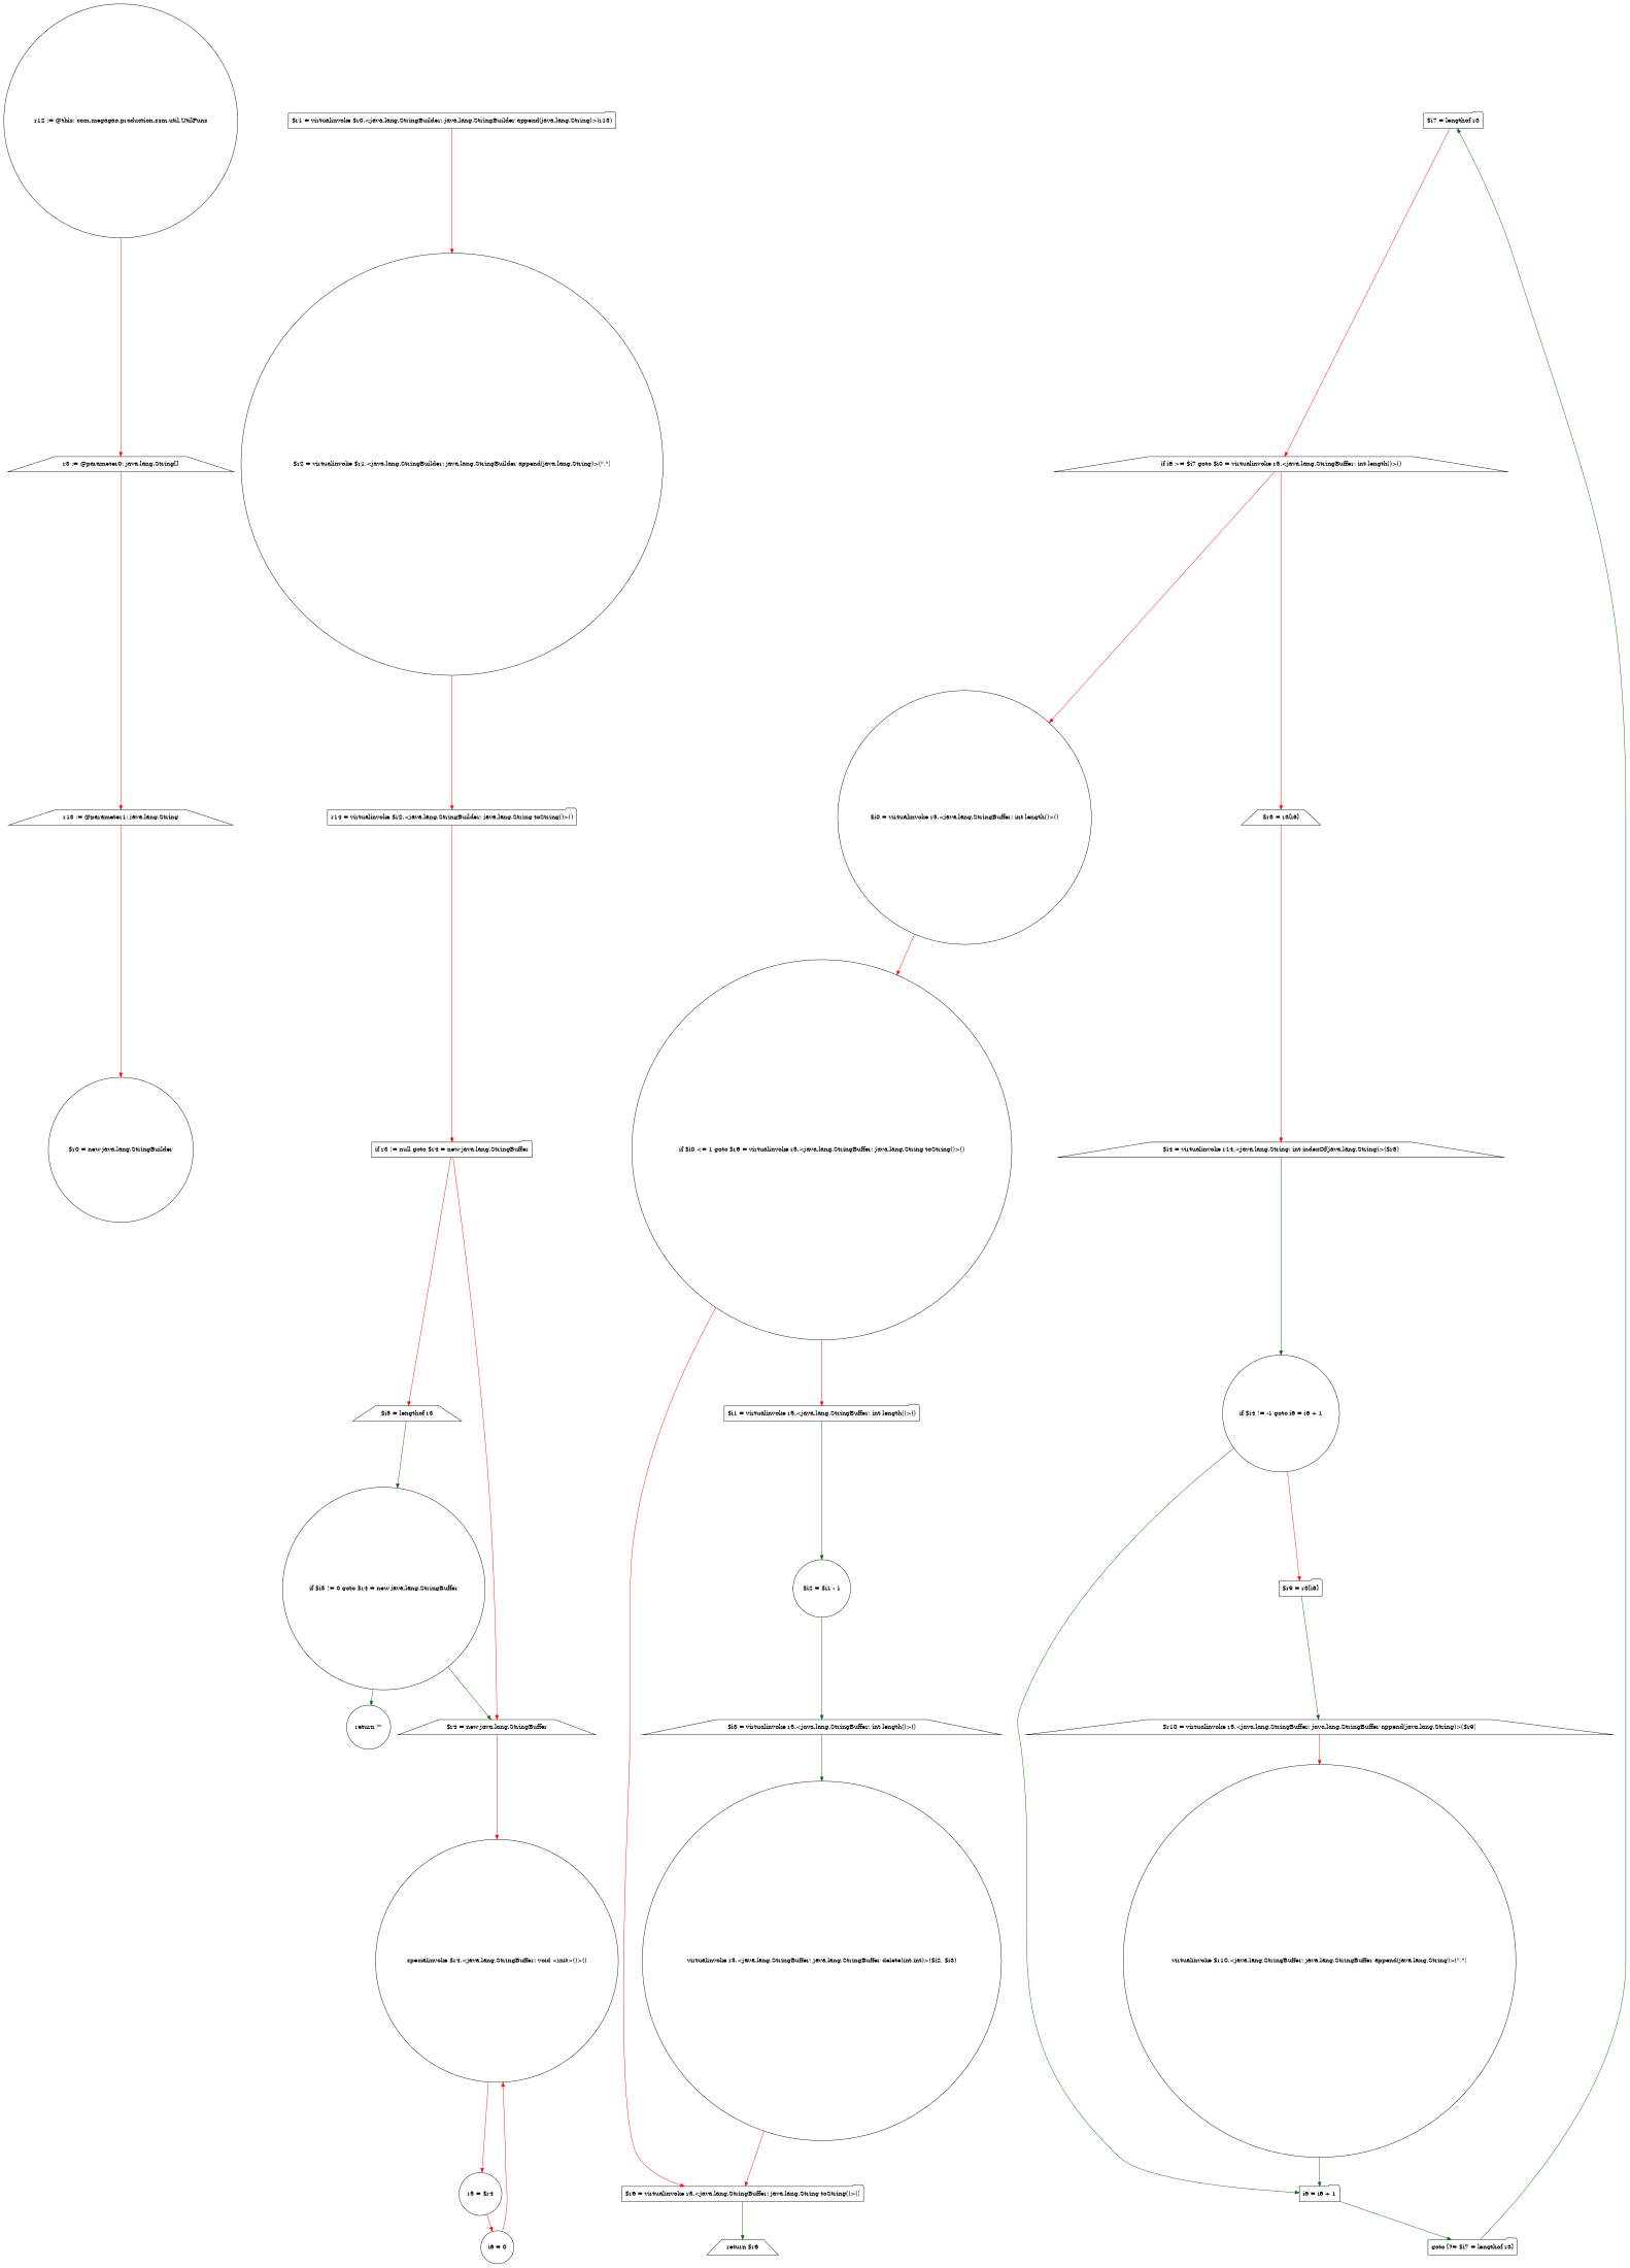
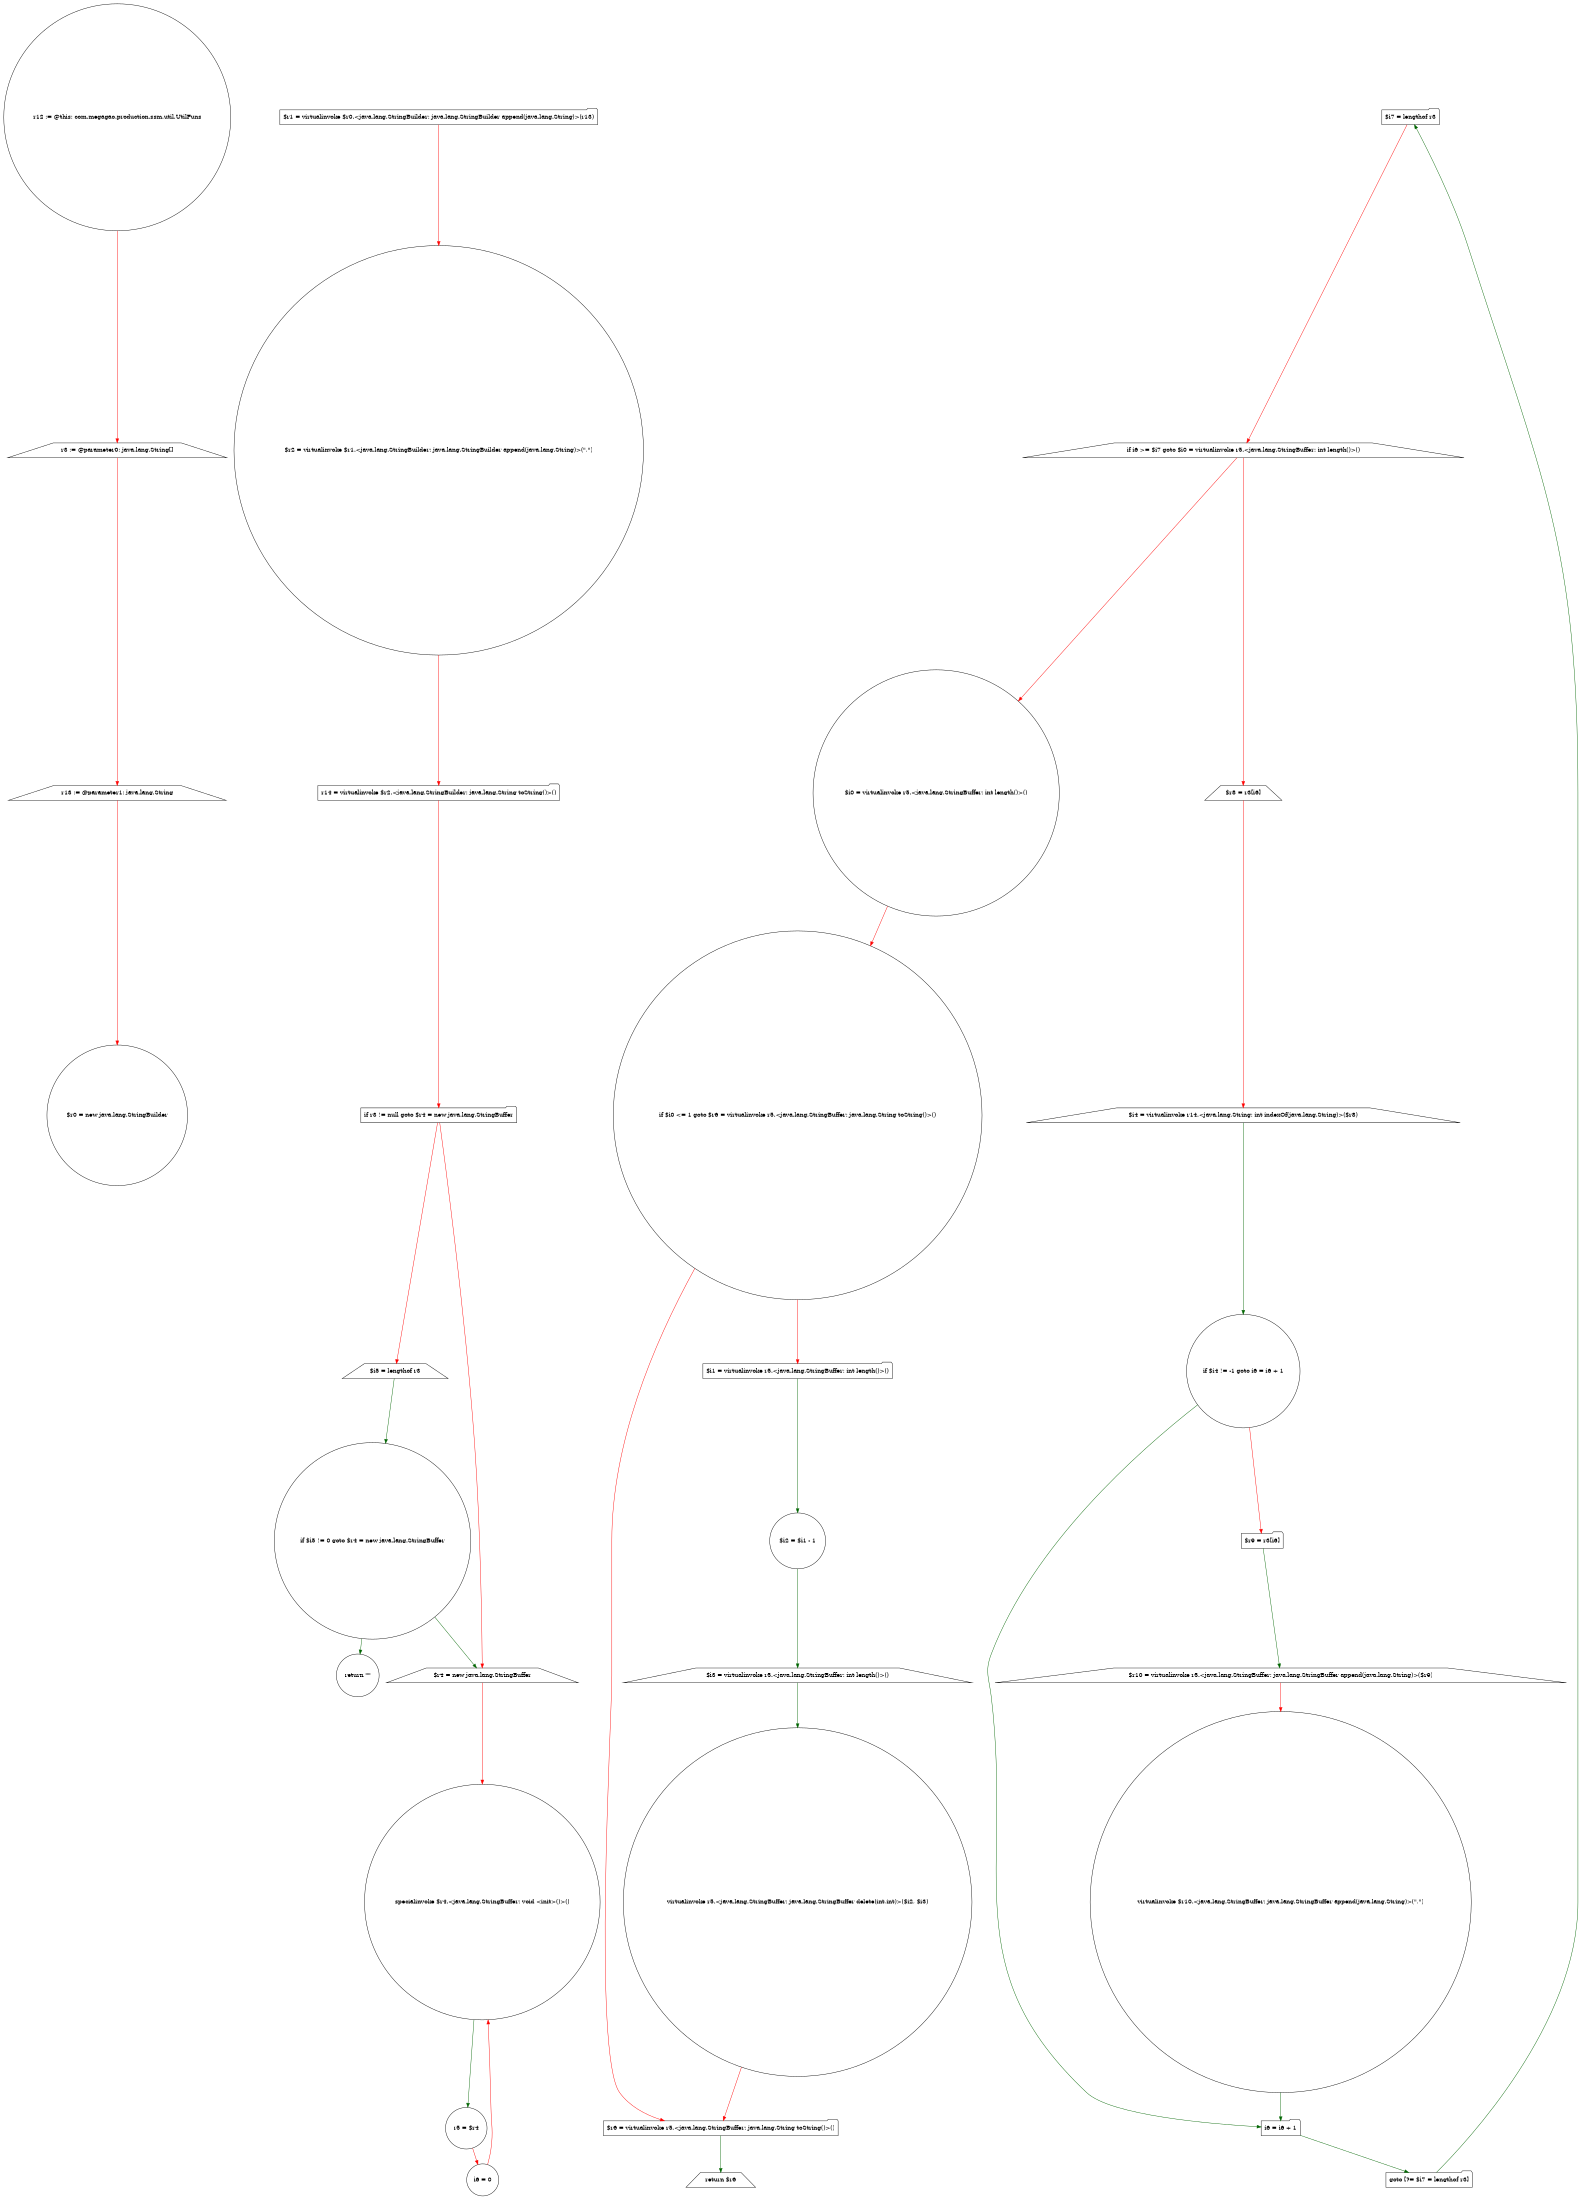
  digraph {
    node [shape=circle]
    edge [color=red]
    "r3 := @parameter0: java.lang.String[]" [shape=trapezium]
    "r12 := @this: com.megagao.production.ssm.util.UtilFuns"
    "r13 := @parameter1: java.lang.String" [shape=trapezium]
    "$r0 = new java.lang.StringBuilder"
    "$r1 = virtualinvoke $r0.<java.lang.StringBuilder: java.lang.StringBuilder append(java.lang.String)>(r13)" [shape=folder]
    "$r2 = virtualinvoke $r1.<java.lang.StringBuilder: java.lang.StringBuilder append(java.lang.String)>(\",\")"
    "r14 = virtualinvoke $r2.<java.lang.StringBuilder: java.lang.String toString()>()" [shape=folder]
    "if r3 != null goto $r4 = new java.lang.StringBuffer" [shape=folder]
    "$i5 = lengthof r3" [shape=trapezium]
    "$r4 = new java.lang.StringBuffer" [shape=trapezium]
    "if $i5 != 0 goto $r4 = new java.lang.StringBuffer"
    "specialinvoke $r4.<java.lang.StringBuffer: void <init>()>()"
    "return \"\""
    "r5 = $r4"
    "i6 = 0"
    "$i7 = lengthof r3" [shape=folder]
    "if i6 >= $i7 goto $i0 = virtualinvoke r5.<java.lang.StringBuffer: int length()>()" [shape=trapezium]
    "$r8 = r3[i6]" [shape=trapezium]
    "$i0 = virtualinvoke r5.<java.lang.StringBuffer: int length()>()"
    "$i4 = virtualinvoke r14.<java.lang.String: int indexOf(java.lang.String)>($r8)" [shape=trapezium]
    "if $i0 <= 1 goto $r6 = virtualinvoke r5.<java.lang.StringBuffer: java.lang.String toString()>()"
    "if $i4 != -1 goto i6 = i6 + 1"
    "$r9 = r3[i6]" [shape=folder]
    "i6 = i6 + 1" [shape=folder]
    "$r10 = virtualinvoke r5.<java.lang.StringBuffer: java.lang.StringBuffer append(java.lang.String)>($r9)" [shape=trapezium]
    "goto [?= $i7 = lengthof r3]" [shape=folder]
    "virtualinvoke $r10.<java.lang.StringBuffer: java.lang.StringBuffer append(java.lang.String)>(\",\")"
    "$i1 = virtualinvoke r5.<java.lang.StringBuffer: int length()>()" [shape=folder]
    "$r6 = virtualinvoke r5.<java.lang.StringBuffer: java.lang.String toString()>()" [shape=folder]
    "$i2 = $i1 - 1"
    "return $r6" [shape=trapezium]
    "$i3 = virtualinvoke r5.<java.lang.StringBuffer: int length()>()" [shape=trapezium]
    "virtualinvoke r5.<java.lang.StringBuffer: java.lang.StringBuffer delete(int,int)>($i2, $i3)"
    "r3 := @parameter0: java.lang.String[]" -> "r13 := @parameter1: java.lang.String"
    "r12 := @this: com.megagao.production.ssm.util.UtilFuns" -> "r3 := @parameter0: java.lang.String[]"
    "r13 := @parameter1: java.lang.String" -> "$r0 = new java.lang.StringBuilder"
    "$r1 = virtualinvoke $r0.<java.lang.StringBuilder: java.lang.StringBuilder append(java.lang.String)>(r13)" -> "$r2 = virtualinvoke $r1.<java.lang.StringBuilder: java.lang.StringBuilder append(java.lang.String)>(\",\")"
    "$r2 = virtualinvoke $r1.<java.lang.StringBuilder: java.lang.StringBuilder append(java.lang.String)>(\",\")" -> "r14 = virtualinvoke $r2.<java.lang.StringBuilder: java.lang.String toString()>()"
    "r14 = virtualinvoke $r2.<java.lang.StringBuilder: java.lang.String toString()>()" -> "if r3 != null goto $r4 = new java.lang.StringBuffer"
    "if r3 != null goto $r4 = new java.lang.StringBuffer" -> "$i5 = lengthof r3"
    "if r3 != null goto $r4 = new java.lang.StringBuffer" -> "$r4 = new java.lang.StringBuffer"
    "$i5 = lengthof r3" -> "if $i5 != 0 goto $r4 = new java.lang.StringBuffer" [color=darkgreen]
    "$r4 = new java.lang.StringBuffer" -> "specialinvoke $r4.<java.lang.StringBuffer: void <init>()>()"
    "if $i5 != 0 goto $r4 = new java.lang.StringBuffer" -> "$r4 = new java.lang.StringBuffer" [color=darkgreen]
    "if $i5 != 0 goto $r4 = new java.lang.StringBuffer" -> "return \"\"" [color=darkgreen]
-   "specialinvoke $r4.<java.lang.StringBuffer: void <init>()>()" -> "r5 = $r4"
+   "specialinvoke $r4.<java.lang.StringBuffer: void <init>()>()" -> "r5 = $r4" [color=darkgreen]
    "r5 = $r4" -> "i6 = 0"
    "i6 = 0" -> "specialinvoke $r4.<java.lang.StringBuffer: void <init>()>()"
    "$i7 = lengthof r3" -> "if i6 >= $i7 goto $i0 = virtualinvoke r5.<java.lang.StringBuffer: int length()>()"
    "if i6 >= $i7 goto $i0 = virtualinvoke r5.<java.lang.StringBuffer: int length()>()" -> "$r8 = r3[i6]"
    "if i6 >= $i7 goto $i0 = virtualinvoke r5.<java.lang.StringBuffer: int length()>()" -> "$i0 = virtualinvoke r5.<java.lang.StringBuffer: int length()>()"
    "$r8 = r3[i6]" -> "$i4 = virtualinvoke r14.<java.lang.String: int indexOf(java.lang.String)>($r8)"
    "$i0 = virtualinvoke r5.<java.lang.StringBuffer: int length()>()" -> "if $i0 <= 1 goto $r6 = virtualinvoke r5.<java.lang.StringBuffer: java.lang.String toString()>()"
    "$i4 = virtualinvoke r14.<java.lang.String: int indexOf(java.lang.String)>($r8)" -> "if $i4 != -1 goto i6 = i6 + 1" [color=darkgreen]
    "if $i0 <= 1 goto $r6 = virtualinvoke r5.<java.lang.StringBuffer: java.lang.String toString()>()" -> "$i1 = virtualinvoke r5.<java.lang.StringBuffer: int length()>()"
    "if $i0 <= 1 goto $r6 = virtualinvoke r5.<java.lang.StringBuffer: java.lang.String toString()>()" -> "$r6 = virtualinvoke r5.<java.lang.StringBuffer: java.lang.String toString()>()"
    "if $i4 != -1 goto i6 = i6 + 1" -> "$r9 = r3[i6]"
    "if $i4 != -1 goto i6 = i6 + 1" -> "i6 = i6 + 1" [color=darkgreen]
    "$r9 = r3[i6]" -> "$r10 = virtualinvoke r5.<java.lang.StringBuffer: java.lang.StringBuffer append(java.lang.String)>($r9)" [color=darkgreen]
    "i6 = i6 + 1" -> "goto [?= $i7 = lengthof r3]" [color=darkgreen]
    "$r10 = virtualinvoke r5.<java.lang.StringBuffer: java.lang.StringBuffer append(java.lang.String)>($r9)" -> "virtualinvoke $r10.<java.lang.StringBuffer: java.lang.StringBuffer append(java.lang.String)>(\",\")"
    "goto [?= $i7 = lengthof r3]" -> "$i7 = lengthof r3" [color=darkgreen]
    "virtualinvoke $r10.<java.lang.StringBuffer: java.lang.StringBuffer append(java.lang.String)>(\",\")" -> "i6 = i6 + 1" [color=darkgreen]
    "$i1 = virtualinvoke r5.<java.lang.StringBuffer: int length()>()" -> "$i2 = $i1 - 1" [color=darkgreen]
    "$r6 = virtualinvoke r5.<java.lang.StringBuffer: java.lang.String toString()>()" -> "return $r6" [color=darkgreen]
    "$i2 = $i1 - 1" -> "$i3 = virtualinvoke r5.<java.lang.StringBuffer: int length()>()" [color=darkgreen]
    "$i3 = virtualinvoke r5.<java.lang.StringBuffer: int length()>()" -> "virtualinvoke r5.<java.lang.StringBuffer: java.lang.StringBuffer delete(int,int)>($i2, $i3)" [color=darkgreen]
    "virtualinvoke r5.<java.lang.StringBuffer: java.lang.StringBuffer delete(int,int)>($i2, $i3)" -> "$r6 = virtualinvoke r5.<java.lang.StringBuffer: java.lang.String toString()>()"
  }
